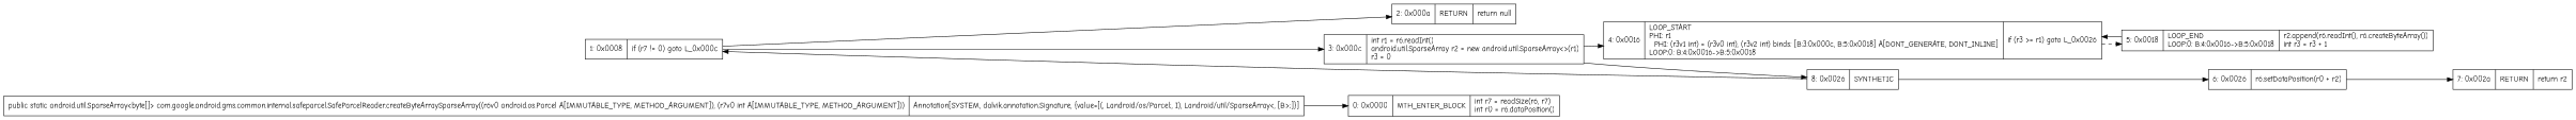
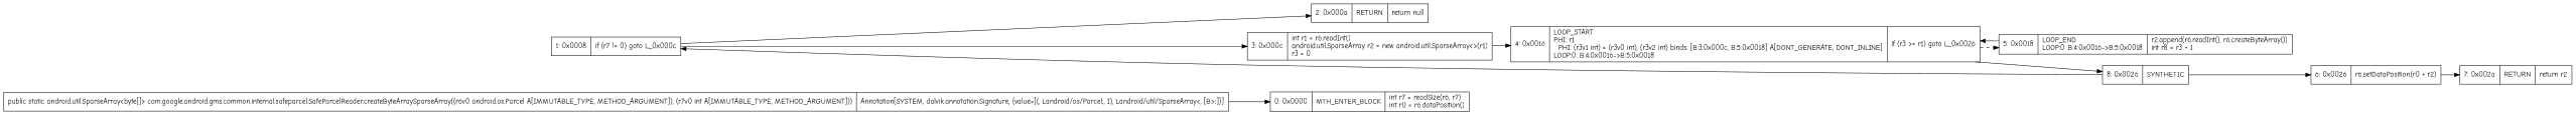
  digraph {
    fontname="Comic Neue"
    rankdir=LR
    node [fontname="Comic Neue" shape=record]
    edge [fontname="Comic Neue"]
    n1 [label="{0\:\ 0x0000|MTH_ENTER_BLOCK\l|int r7 = readSize(r6, r7)\lint r0 = r6.dataPosition()\l}"]
    n2 [label="{1\:\ 0x0008|if (r7 != 0) goto L_0x000c\l}"]
    n3 [label="{2\:\ 0x000a|RETURN\l|return null\l}"]
    n4 [label="{3\:\ 0x000c|int r1 = r6.readInt()\landroid.util.SparseArray r2 = new android.util.SparseArray\<\>(r1)\lr3 = 0\l}"]
    n5 [label="{4\:\ 0x0016|LOOP_START\lPHI: r1 \l  PHI: (r3v1 int) = (r3v0 int), (r3v2 int) binds: [B:3:0x000c, B:5:0x0018] A[DONT_GENERATE, DONT_INLINE]\lLOOP:0: B:4:0x0016\-\>B:5:0x0018\l|if (r3 \>= r1) goto L_0x0026\l}"]
-   n6 [label="{5\:\ 0x0018|LOOP_END\lLOOP:0: B:4:0x0016\-\>B:5:0x0018\l|r2.append(r6.readInt(), r6.createByteArray())\lint r3 = r3 + 1\l}"]
+   n6 [label="{5\:\ 0x0018|LOOP_END\lLOOP:0: B:4:0x0016\-\>B:5:0x0018\l|r2.append(r6.readInt(), r6.createByteArray())\lint r8 = r3 + 1\l}"]
    n7 [label="{8\:\ 0x0026|SYNTHETIC\l}"]
    n8 [label="{6\:\ 0x0026|r6.setDataPosition(r0 + r2)\l}"]
    n9 [label="{7\:\ 0x002a|RETURN\l|return r2\l}"]
    n10 [label="{public static android.util.SparseArray\<byte[]\> com.google.android.gms.common.internal.safeparcel.SafeParcelReader.createByteArraySparseArray((r6v0 android.os.Parcel A[IMMUTABLE_TYPE, METHOD_ARGUMENT]), (r7v0 int A[IMMUTABLE_TYPE, METHOD_ARGUMENT]))  | Annotation[SYSTEM, dalvik.annotation.Signature, \{value=[(, Landroid\/os\/Parcel;, I), Landroid\/util\/SparseArray\<, [B\>;]\}]\l}"]
    n2 -> n3 [style=solid]
    n2 -> n4
    n4 -> n5
    n5 -> n6 [style=dashed]
-   n4 -> n7
+   n5 -> n7
    n6 -> n5
    n7 -> n2
    n7 -> n8
    n8 -> n9
    n10 -> n1
  }
